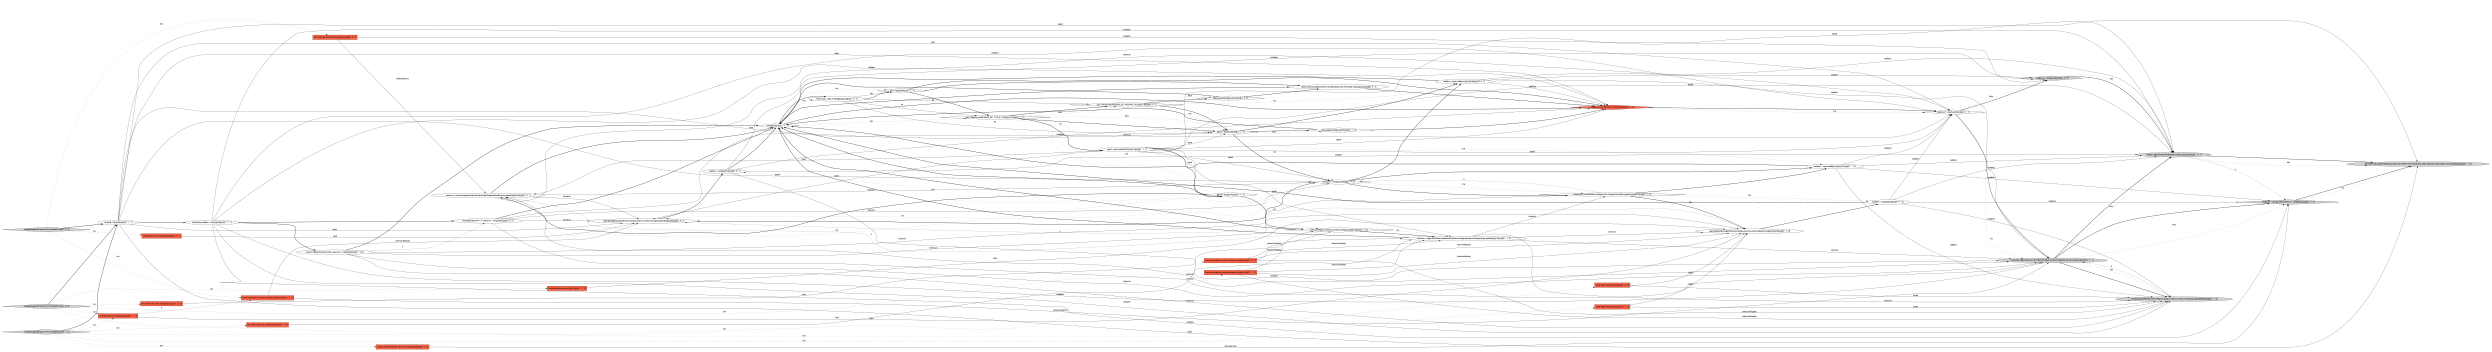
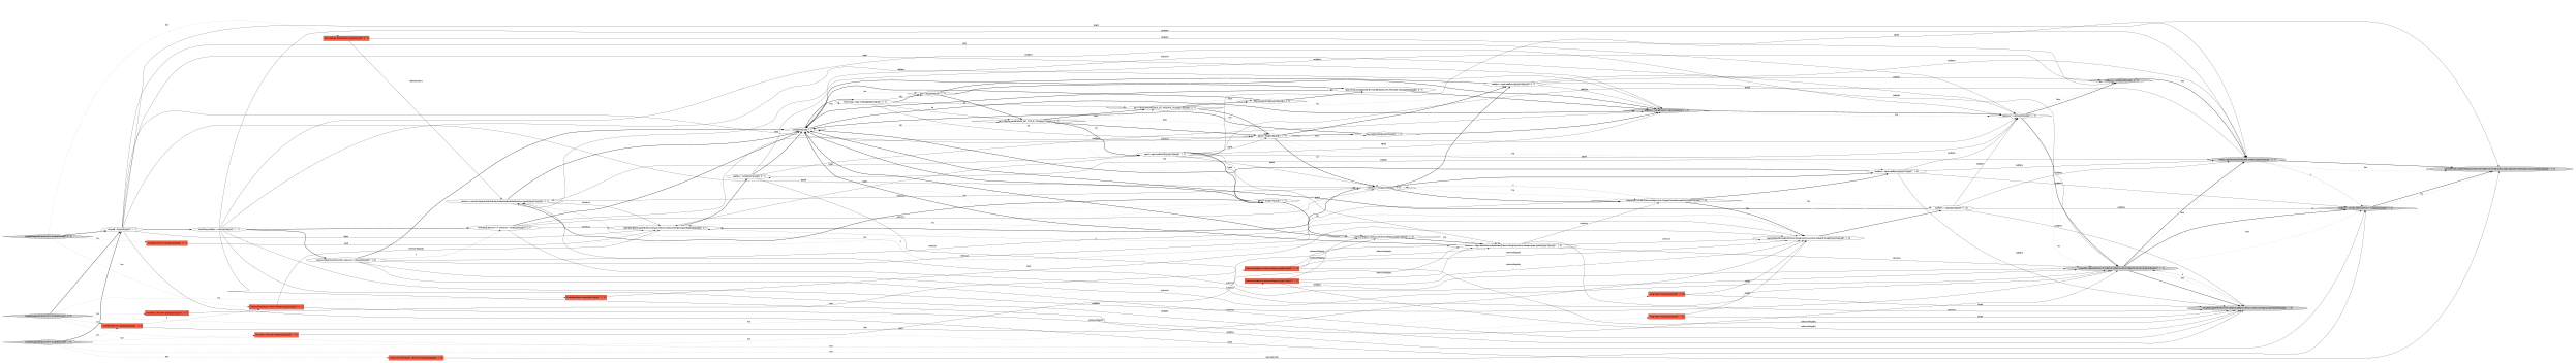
  digraph {
    fontname=Roboto
    rankdir=LR
    node [fillcolor=white fontname=Roboto shape=ellipse style=filled]
    edge [fontname=Roboto style=solid]
    n1 [label="extension = extensionRegistry.findLiteExtensionByNumber(defaultInstance,typeId)@@@14@@@['0', '0', '1']"]
    n2 [label="eagerlyMergeMessageSetExtension(input,extension,extensionRegistry,typeId)@@@20@@@['0', '0', '1']"]
    n3 [label="extension != null@@@19@@@['1', '1', '1']" shape=diamond]
    n4 [label="true@@@6@@@['1', '1', '1']" shape=diamond]
    n5 [fillcolor=lightgray label="mergeMessageSetExtensionFromBytes(rawBytes,extensionRegistry,extension)@@@36@@@['1', '1', '1']"]
    n6 [label="extension != null@@@35@@@['1', '1', '1']" shape=diamond]
    n7 [label="rawBytes = null@@@21@@@['0', '0', '1']"]
    n8 [label="rawBytes = input.readBytes()@@@27@@@['1', '1', '0']"]
    n9 [label="extension != null && ExtensionRegistryLite.isEagerlyParseMessageSets()@@@21@@@['1', '1', '0']" shape=diamond]
    n10 [label="rawBytes = input.readBytes()@@@25@@@['0', '0', '1']"]
-   n11 [fillcolor=tomato label="rawBytes != null && typeId != 0@@@34@@@['1', '1', '1']" shape=diamond]
+   n11 [fillcolor=lightgray label="rawBytes != null && typeId != 0@@@34@@@['1', '1', '1']" shape=diamond]
    n12 [label="tag == WireFormat.MESSAGE_SET_TYPE_ID_TAG@@@11@@@['1', '1', '1']" shape=diamond]
    n13 [label="final int tag = input.readTag()@@@7@@@['1', '1', '1']"]
    n14 [label="tag == 0@@@8@@@['1', '1', '1']" shape=diamond]
    n15 [label="input.checkLastTagWas(WireFormat.MESSAGE_SET_ITEM_END_TAG)@@@33@@@['0', '0', '1']"]
    n16 [fillcolor=lightgray label="mergeLengthDelimitedField(typeId,rawBytes)@@@40@@@['1', '0', '1']"]
    n17 [fillcolor=lightgray label="mergeMessageSetExtensionFromBytes(rawBytes,extension,extensionRegistry,target)@@@38@@@['1', '1', '0']"]
    n18 [fillcolor=lightgray label="rawBytes != null && unknownFields != null@@@41@@@['0', '1', '0']" shape=diamond]
    n19 [fillcolor=lightgray label="rawBytes != null@@@39@@@['0', '0', '1']" shape=diamond]
    n20 [fillcolor=lightgray label="mergeMessageSetExtensionFromCodedStream['0', '0', '1']" shape=diamond]
    n21 [label="int typeId = 0@@@3@@@['1', '1', '1']"]
    n22 [fillcolor=tomato label="MessageType defaultInstance@@@2@@@['0', '0', '1']" shape=box]
    n23 [fillcolor=tomato label="ExtensionRegistryLite extensionRegistry@@@2@@@['0', '0', '1']" shape=box]
    n24 [fillcolor=tomato label="CodedInputStream input@@@2@@@['0', '0', '1']" shape=box]
    n25 [label="ByteString rawBytes = null@@@4@@@['1', '1', '1']"]
    n26 [fillcolor=lightgray label="unknownFields.mergeField(typeId,UnknownFieldSet.Field.newBuilder().addLengthDelimited(rawBytes).build())@@@42@@@['1', '1', '0']"]
    n27 [label="typeId != 0@@@18@@@['1', '1', '1']" shape=diamond]
    n28 [label="GeneratedExtension<?,?> extension = null@@@5@@@['0', '0', '1']"]
    n29 [label="ExtensionRegistry.ExtensionInfo extension = null@@@5@@@['1', '1', '0']"]
    n30 [label="eagerlyMergeMessageSetExtension(input,extension,extensionRegistry,target)@@@22@@@['1', '1', '0']"]
    n31 [fillcolor=tomato label="Descriptors.Descriptor type@@@2@@@['1', '0', '0']" shape=box]
    n32 [label="extension = target.findExtensionByNumber((ExtensionRegistry)extensionRegistry,type,typeId)@@@15@@@['1', '1', '0']"]
    n33 [label="typeId != 0@@@13@@@['1', '1', '1']" shape=diamond]
    n34 [label="typeId = input.readUInt32()@@@12@@@['1', '1', '1']"]
    n35 [label="tag == WireFormat.MESSAGE_SET_MESSAGE_TAG@@@17@@@['0', '0', '1']" shape=diamond]
    n36 [label="extensionRegistry instanceof ExtensionRegistry@@@14@@@['1', '1', '0']" shape=diamond]
    n37 [label="!input.skipField(tag)@@@30@@@['1', '1', '0']" shape=diamond]
    n38 [label="!input.skipField(tag)@@@28@@@['0', '0', '1']" shape=diamond]
    n39 [fillcolor=lightgray label="mergeMessageSetExtensionFromCodedStream['0', '1', '0']" shape=diamond]
    n40 [fillcolor=tomato label="CodedInputStream input@@@2@@@['1', '1', '0']" shape=box]
    n41 [fillcolor=tomato label="Descriptors.Descriptor type@@@2@@@['0', '1', '0']" shape=box]
    n42 [fillcolor=tomato label="MergeTarget target@@@2@@@['0', '1', '0']" shape=box]
    n43 [fillcolor=tomato label="UnknownFieldSet.Builder unknownFields@@@2@@@['0', '1', '0']" shape=box]
    n44 [fillcolor=tomato label="ExtensionRegistryLite extensionRegistry@@@2@@@['0', '1', '0']" shape=box]
    n45 [fillcolor=tomato label="CodedInputStream input@@@2@@@['1', '0', '0']" shape=box]
    n46 [label="rawBytes = null@@@23@@@['1', '1', '0']"]
    n47 [fillcolor=tomato label="ExtensionRegistryLite extensionRegistry@@@2@@@['1', '0', '0']" shape=box]
    n48 [fillcolor=lightgray label="mergeMessageSetExtensionFromCodedStream['1', '0', '0']" shape=diamond]
    n49 [fillcolor=tomato label="MergeTarget target@@@2@@@['1', '0', '0']" shape=box]
    n1 -> n2 [label=extension]
    n1 -> n3 [label=extension]
    n1 -> n4 [style=bold]
    n1 -> n5 [label=extension]
    n1 -> n6 [label=extension]
    n2 -> n7 [style=bold]
    n3 -> n2 [style=bold]
    n3 -> n2 [label=true style=dotted]
    n3 -> n7 [label=true style=dotted]
    n3 -> n8 [style=bold]
    n3 -> n9 [label=true style=dotted]
    n3 -> n9 [style=bold]
    n3 -> n10 [style=bold]
    n4 -> n11 [style=bold]
    n4 -> n12 [label=true style=dotted]
    n4 -> n13 [label=true style=dotted]
    n4 -> n13 [style=bold]
    n4 -> n14 [label=true style=dotted]
    n4 -> n15 [style=bold]
    n5 -> n16 [label=false style=dotted]
    n5 -> n16 [style=bold]
    n5 -> n17 [label=true style=dotted]
    n5 -> n17 [style=bold]
    n5 -> n18 [label=false style=dotted]
    n5 -> n18 [style=bold]
    n6 -> n5 [label=true style=dotted]
    n6 -> n5 [style=bold]
    n6 -> n19 [label=false style=dotted]
    n6 -> n19 [style=bold]
    n7 -> n4 [style=bold]
    n7 -> n5 [label=rawBytes]
    n7 -> n11 [label=rawBytes]
    n7 -> n16 [label=rawBytes]
    n7 -> n19 [label=rawBytes]
    n8 -> n4 [style=bold]
    n8 -> n6 [label=rawBytes]
    n8 -> n16 [label=rawBytes]
    n8 -> n17 [label=rawBytes]
    n8 -> n18 [label=rawBytes]
    n9 -> n3 [label=0 style=dashed]
    n9 -> n8 [style=bold]
    n9 -> n30 [label=true style=dotted]
    n9 -> n30 [style=bold]
    n9 -> n46 [label=true style=dotted]
    n10 -> n4 [style=bold]
    n10 -> n5 [label=rawBytes]
    n10 -> n11 [label=rawBytes]
    n10 -> n16 [label=rawBytes]
    n10 -> n19 [label=rawBytes]
    n11 -> n6 [style=bold]
    n11 -> n6 [label=true style=dotted]
    n12 -> n27 [label=false style=dotted]
    n12 -> n27 [style=bold]
    n12 -> n33 [label=true style=dotted]
    n12 -> n34 [label=true style=dotted]
    n12 -> n34 [style=bold]
    n12 -> n35 [style=bold]
    n12 -> n35 [label=false style=dotted]
    n13 -> n12 [label=tag]
    n13 -> n14 [style=bold]
    n13 -> n14 [label=tag]
    n13 -> n27 [label=tag]
    n13 -> n35 [label=tag]
    n14 -> n11 [style=bold]
    n14 -> n12 [style=bold]
    n14 -> n15 [style=bold]
    n15 -> n11 [style=bold]
    n16 -> n18 [label=0 style=dashed]
    n16 -> n26 [style=bold]
    n16 -> n26 [label=true style=dotted]
    n17 -> n5 [label=0 style=dashed]
    n18 -> n26 [style=bold]
    n18 -> n26 [label=true style=dotted]
    n19 -> n16 [label=true style=dotted]
    n19 -> n16 [style=bold]
    n20 -> n21 [style=bold]
    n20 -> n22 [label=true style=dotted]
    n20 -> n23 [label=true style=dotted]
    n20 -> n24 [label=true style=dotted]
    n21 -> n2 [label=typeId]
    n21 -> n3 [label=typeId]
    n21 -> n6 [label=typeId]
    n21 -> n11 [label=typeId]
    n21 -> n16 [label=typeId]
    n21 -> n25 [style=bold]
    n21 -> n26 [label=typeId]
    n21 -> n27 [label=typeId]
    n22 -> n1 [label=defaultInstance]
    n22 -> n19 [label=rawBytes]
    n23 -> n2 [label=extensionRegistry]
    n23 -> n5 [label=extensionRegistry]
    n24 -> n2 [label=input]
    n25 -> n5 [label=rawBytes]
    n25 -> n6 [label=rawBytes]
    n25 -> n11 [label=rawBytes]
    n25 -> n16 [label=rawBytes]
    n25 -> n17 [label=rawBytes]
    n25 -> n18 [label=rawBytes]
    n25 -> n28 [style=bold]
    n25 -> n29 [style=bold]
    n27 -> n3 [label=true style=dotted]
    n27 -> n3 [style=bold]
    n27 -> n8 [label=true style=dotted]
    n27 -> n10 [style=bold]
    n27 -> n37 [label=false style=dotted]
    n27 -> n37 [style=bold]
    n28 -> n2 [label=extension]
    n28 -> n3 [label=extension]
    n28 -> n4 [style=bold]
    n28 -> n5 [label=extension]
    n28 -> n6 [label=extension]
    n29 -> n4 [style=bold]
    n29 -> n5 [label=extension]
    n29 -> n9 [label=extension]
    n29 -> n17 [label=extension]
    n29 -> n28 [label=0 style=dashed]
    n29 -> n30 [label=extension]
    n30 -> n2 [label=0 style=dashed]
    n30 -> n46 [style=bold]
    n31 -> n32 [label=type]
    n32 -> n4 [style=bold]
    n32 -> n5 [label=extension]
    n32 -> n9 [label=extension]
    n32 -> n17 [label=extension]
    n32 -> n30 [label=extension]
    n33 -> n1 [style=bold]
    n33 -> n1 [label=true style=dotted]
    n33 -> n4 [style=bold]
    n33 -> n36 [style=bold]
    n33 -> n36 [label=true style=dotted]
    n34 -> n1 [label=typeId]
    n34 -> n2 [label=typeId]
    n34 -> n3 [label=typeId]
    n34 -> n6 [label=typeId]
    n34 -> n11 [label=typeId]
    n34 -> n16 [label=typeId]
    n34 -> n26 [label=typeId]
    n34 -> n27 [label=typeId]
    n34 -> n32 [label=typeId]
    n34 -> n33 [label=typeId]
    n34 -> n33 [style=bold]
    n35 -> n10 [label=true style=dotted]
    n35 -> n27 [label=true style=dotted]
    n35 -> n27 [style=bold]
    n35 -> n38 [label=false style=dotted]
    n35 -> n38 [style=bold]
    n36 -> n1 [label=0 style=dashed]
    n36 -> n4 [style=bold]
    n36 -> n32 [label=true style=dotted]
    n36 -> n32 [style=bold]
    n37 -> n4 [style=bold]
    n37 -> n11 [style=bold]
    n38 -> n4 [style=bold]
    n38 -> n15 [style=bold]
    n39 -> n21 [style=bold]
    n39 -> n40 [label=true style=dotted]
    n39 -> n41 [label=true style=dotted]
    n39 -> n42 [label=true style=dotted]
    n39 -> n43 [label=true style=dotted]
    n39 -> n44 [label=true style=dotted]
    n40 -> n23 [label=0 style=dashed]
    n40 -> n30 [label=input]
    n41 -> n32 [label=type]
    n42 -> n17 [label=target]
    n42 -> n30 [label=target]
    n43 -> n18 [label=unknownFields]
    n44 -> n17 [label=extensionRegistry]
    n44 -> n30 [label=extensionRegistry]
    n44 -> n32 [label=extensionRegistry]
    n44 -> n36 [label=extensionRegistry]
    n45 -> n30 [label=input]
    n46 -> n4 [style=bold]
    n46 -> n6 [label=rawBytes]
    n46 -> n16 [label=rawBytes]
    n46 -> n17 [label=rawBytes]
    n46 -> n18 [label=rawBytes]
    n47 -> n17 [label=extensionRegistry]
    n47 -> n30 [label=extensionRegistry]
    n47 -> n32 [label=extensionRegistry]
    n47 -> n36 [label=extensionRegistry]
    n48 -> n21 [style=bold]
    n48 -> n31 [label=true style=dotted]
    n48 -> n40 [label=true style=dotted]
    n48 -> n45 [label=true style=dotted]
    n48 -> n47 [label=true style=dotted]
    n48 -> n49 [label=true style=dotted]
    n49 -> n17 [label=target]
    n49 -> n30 [label=target]
  }
